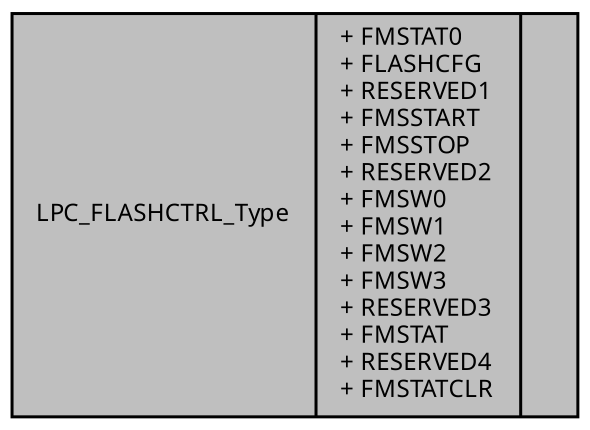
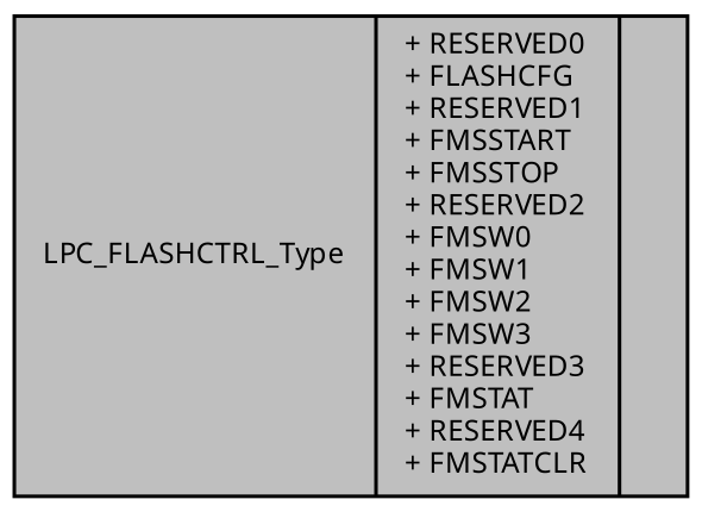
  digraph {
    rankdir=LR
-   n1 [color=black fillcolor=grey75 fontcolor=black fontname=Sans fontsize=8 height=0.2 label="{LPC_FLASHCTRL_Type\n|+ FMSTAT0\l+ FLASHCFG\l+ RESERVED1\l+ FMSSTART\l+ FMSSTOP\l+ RESERVED2\l+ FMSW0\l+ FMSW1\l+ FMSW2\l+ FMSW3\l+ RESERVED3\l+ FMSTAT\l+ RESERVED4\l+ FMSTATCLR\l|}" shape=record style=filled width=0.4]
+   n1 [color=black fillcolor=grey75 fontcolor=black fontname=Sans fontsize=8 height=0.2 label="{LPC_FLASHCTRL_Type\n|+ RESERVED0\l+ FLASHCFG\l+ RESERVED1\l+ FMSSTART\l+ FMSSTOP\l+ RESERVED2\l+ FMSW0\l+ FMSW1\l+ FMSW2\l+ FMSW3\l+ RESERVED3\l+ FMSTAT\l+ RESERVED4\l+ FMSTATCLR\l|}" shape=record style=filled width=0.4]
  }
